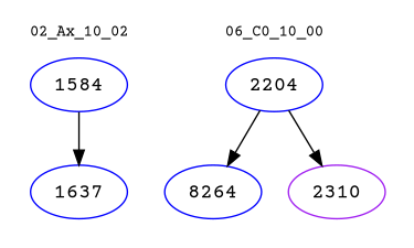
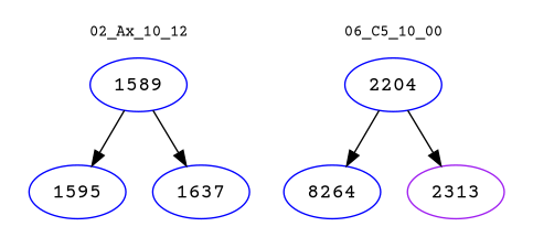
  digraph {
    fontname="Courier Prime"
    node [color=blue fontname="Courier Prime"]
    edge [color=black fontname="Courier Prime"]
-   n1 [label=1584]
+   n1 [label=1589]
+   n2 [label=1595]
    n3 [label=1637]
    n4 [label=2204]
    n5 [label=8264]
-   n6 [color=purple label=2310]
+   n6 [color=purple label=2313]
    subgraph cluster_1 {
      color=white
      fontsize=10
-     label="02_Ax_10_02"
+     label="02_Ax_10_12"
      n1
+     n2
      n3
    }
    subgraph cluster_2 {
      color=white
      fontsize=10
-     label="06_C0_10_00"
+     label="06_C5_10_00"
      n4
      n5
      n6
    }
+   n1 -> n2
    n1 -> n3
    n4 -> n5
    n4 -> n6
  }
